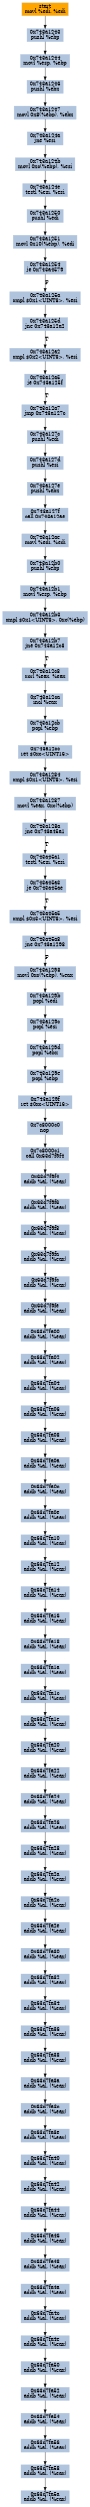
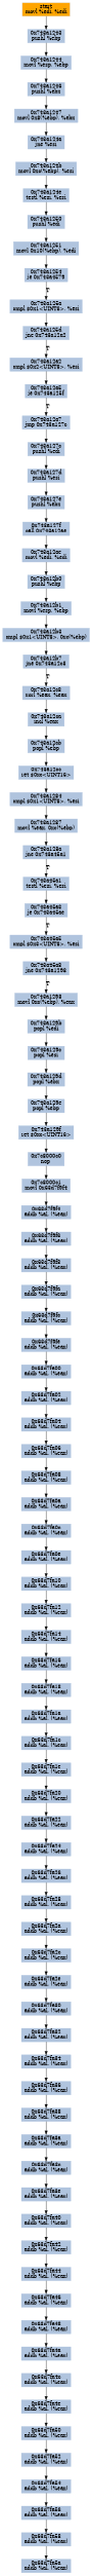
  digraph {
    node [color=lightsteelblue fillcolor=lightsteelblue shape=rectangle style=filled]
    edge [color="#000000"]
    n1 [color=lightgrey fillcolor=orange label="start\nmovl %edi, %edi"]
    n2 [label="0x743a1243\npushl %ebp"]
    n3 [label="0x743a1244\nmovl %esp, %ebp"]
    n4 [label="0x743a1246\npushl %ebx"]
    n5 [label="0x743a1247\nmovl 0x8(%ebp), %ebx"]
    n6 [label="0x743a124a\njne %esi"]
    n7 [label="0x743a124b\nmovl 0xc(%ebp), %esi"]
    n8 [label="0x743a124e\ntestl %esi, %esi"]
    n9 [label="0x743a1250\npushl %edi"]
    n10 [label="0x743a1251\nmovl 0x10(%ebp), %edi"]
    n11 [label="0x743a1254\nje 0x743a4579"]
    n12 [label="0x743a125a\ncmpl $0x1<UINT8>, %esi"]
    n13 [label="0x743a125d\njne 0x743a12a2"]
    n14 [label="0x743a12a2\ncmpl $0x2<UINT8>, %esi"]
    n15 [label="0x743a12a5\nje 0x743a125f"]
    n16 [label="0x743a12a7\njmp 0x743a127c"]
    n17 [label="0x743a127c\npushl %edi"]
    n18 [label="0x743a127d\npushl %esi"]
    n19 [label="0x743a127e\npushl %ebx"]
    n20 [label="0x743a127f\ncall 0x743a12ae"]
    n21 [label="0x743a12ae\nmovl %edi, %edi"]
    n22 [label="0x743a12b0\npushl %ebp"]
    n23 [label="0x743a12b1\nmovl %esp, %ebp"]
    n24 [label="0x743a12b3\ncmpl $0x1<UINT8>, 0xc(%ebp)"]
    n25 [label="0x743a12b7\njne 0x743a12c8"]
    n26 [label="0x743a12c8\nxorl %eax, %eax"]
    n27 [label="0x743a12ca\nincl %eax"]
    n28 [label="0x743a12cb\npopl %ebp"]
    n29 [label="0x743a12cc\nret $0xc<UINT16>"]
    n30 [label="0x743a1284\ncmpl $0x1<UINT8>, %esi"]
    n31 [label="0x743a1287\nmovl %eax, 0xc(%ebp)"]
    n32 [label="0x743a128a\njne 0x743a45a1"]
    n33 [label="0x743a45a1\ntestl %esi, %esi"]
    n34 [label="0x743a45a3\nje 0x743a45ae"]
    n35 [label="0x743a45a5\ncmpl $0x3<UINT8>, %esi"]
    n36 [label="0x743a45a8\njne 0x743a1298"]
    n37 [label="0x743a1298\nmovl 0xc(%ebp), %eax"]
    n38 [label="0x743a129b\npopl %edi"]
    n39 [label="0x743a129c\npopl %esi"]
    n40 [label="0x743a129d\npopl %ebx"]
    n41 [label="0x743a129e\npopl %ebp"]
    n42 [label="0x743a129f\nret $0xc<UINT16>"]
    n43 [label="0x7c8000c0\nnop "]
-   n44 [label="0x7c8000c1\ncall 0x63d7f9f4"]
+   n44 [label="0x7c8000c1\nmovl 0x63d7f9f4"]
    n45 [label="0x63d7f9f4\naddb %al, (%eax)"]
    n46 [label="0x63d7f9f6\naddb %al, (%eax)"]
    n47 [label="0x63d7f9f8\naddb %al, (%eax)"]
    n48 [label="0x63d7f9fa\naddb %al, (%eax)"]
    n49 [label="0x63d7f9fc\naddb %al, (%eax)"]
    n50 [label="0x63d7f9fe\naddb %al, (%eax)"]
    n51 [label="0x63d7fa00\naddb %al, (%eax)"]
    n52 [label="0x63d7fa02\naddb %al, (%eax)"]
    n53 [label="0x63d7fa04\naddb %al, (%eax)"]
    n54 [label="0x63d7fa06\naddb %al, (%eax)"]
    n55 [label="0x63d7fa08\naddb %al, (%eax)"]
    n56 [label="0x63d7fa0a\naddb %al, (%eax)"]
    n57 [label="0x63d7fa0c\naddb %al, (%eax)"]
    n58 [label="0x63d7fa0e\naddb %al, (%eax)"]
    n59 [label="0x63d7fa10\naddb %al, (%eax)"]
    n60 [label="0x63d7fa12\naddb %al, (%eax)"]
    n61 [label="0x63d7fa14\naddb %al, (%eax)"]
    n62 [label="0x63d7fa16\naddb %al, (%eax)"]
    n63 [label="0x63d7fa18\naddb %al, (%eax)"]
    n64 [label="0x63d7fa1a\naddb %al, (%eax)"]
    n65 [label="0x63d7fa1c\naddb %al, (%eax)"]
    n66 [label="0x63d7fa1e\naddb %al, (%eax)"]
    n67 [label="0x63d7fa20\naddb %al, (%eax)"]
    n68 [label="0x63d7fa22\naddb %al, (%eax)"]
    n69 [label="0x63d7fa24\naddb %al, (%eax)"]
    n70 [label="0x63d7fa26\naddb %al, (%eax)"]
    n71 [label="0x63d7fa28\naddb %al, (%eax)"]
    n72 [label="0x63d7fa2a\naddb %al, (%eax)"]
    n73 [label="0x63d7fa2c\naddb %al, (%eax)"]
    n74 [label="0x63d7fa2e\naddb %al, (%eax)"]
    n75 [label="0x63d7fa30\naddb %al, (%eax)"]
    n76 [label="0x63d7fa32\naddb %al, (%eax)"]
    n77 [label="0x63d7fa34\naddb %al, (%eax)"]
    n78 [label="0x63d7fa36\naddb %al, (%eax)"]
    n79 [label="0x63d7fa38\naddb %al, (%eax)"]
    n80 [label="0x63d7fa3a\naddb %al, (%eax)"]
    n81 [label="0x63d7fa3c\naddb %al, (%eax)"]
    n82 [label="0x63d7fa3e\naddb %al, (%eax)"]
    n83 [label="0x63d7fa40\naddb %al, (%eax)"]
    n84 [label="0x63d7fa42\naddb %al, (%eax)"]
    n85 [label="0x63d7fa44\naddb %al, (%eax)"]
    n86 [label="0x63d7fa46\naddb %al, (%eax)"]
    n87 [label="0x63d7fa48\naddb %al, (%eax)"]
    n88 [label="0x63d7fa4a\naddb %al, (%eax)"]
    n89 [label="0x63d7fa4c\naddb %al, (%eax)"]
    n90 [label="0x63d7fa4e\naddb %al, (%eax)"]
    n91 [label="0x63d7fa50\naddb %al, (%eax)"]
    n92 [label="0x63d7fa52\naddb %al, (%eax)"]
    n93 [label="0x63d7fa54\naddb %al, (%eax)"]
    n94 [label="0x63d7fa56\naddb %al, (%eax)"]
    n95 [label="0x63d7fa58\naddb %al, (%eax)"]
    n96 [label="0x63d7fa5a\naddb %al, (%eax)"]
    n1 -> n2
    n2 -> n3
    n3 -> n4
    n4 -> n5
    n5 -> n6
    n6 -> n7
    n7 -> n8
    n8 -> n9
    n9 -> n10
    n10 -> n11
-   n11 -> n12 [label=F]
+   n11 -> n12 [label=T]
    n12 -> n13
    n13 -> n14 [label=T]
    n14 -> n15
    n15 -> n16 [label=T]
    n16 -> n17
    n17 -> n18
    n18 -> n19
    n19 -> n20
    n20 -> n21
    n21 -> n22
    n22 -> n23
    n23 -> n24
    n24 -> n25
    n25 -> n26 [label=T]
    n26 -> n27
    n27 -> n28
    n28 -> n29
    n29 -> n30
    n30 -> n31
    n31 -> n32
    n32 -> n33 [label=T]
    n33 -> n34
    n34 -> n35 [label=T]
    n35 -> n36
-   n36 -> n37 [label=F]
+   n36 -> n37 [label=T]
    n37 -> n38
    n38 -> n39
    n39 -> n40
    n40 -> n41
    n41 -> n42
    n42 -> n43
    n43 -> n44
    n44 -> n45
    n45 -> n46
    n46 -> n47
    n47 -> n48
    n48 -> n49
    n49 -> n50
    n50 -> n51
    n51 -> n52
    n52 -> n53
    n53 -> n54
    n54 -> n55
    n55 -> n56
    n56 -> n57
    n57 -> n58
    n58 -> n59
    n59 -> n60
    n60 -> n61
    n61 -> n62
    n62 -> n63
    n63 -> n64
    n64 -> n65
    n65 -> n66
    n66 -> n67
    n67 -> n68
    n68 -> n69
    n69 -> n70
    n70 -> n71
    n71 -> n72
    n72 -> n73
    n73 -> n74
    n74 -> n75
    n75 -> n76
    n76 -> n77
    n77 -> n78
    n78 -> n79
    n79 -> n80
    n80 -> n81
    n81 -> n82
    n82 -> n83
    n83 -> n84
    n84 -> n85
    n85 -> n86
    n86 -> n87
    n87 -> n88
    n88 -> n89
    n89 -> n90
    n90 -> n91
    n91 -> n92
    n92 -> n93
    n93 -> n94
    n94 -> n95
    n95 -> n96
  }
